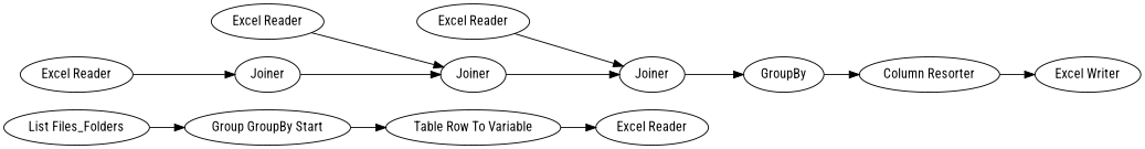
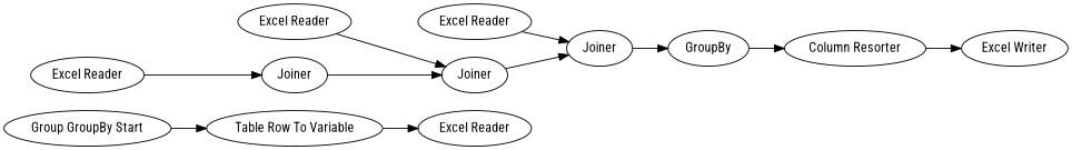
  digraph {
    fontname="Roboto Condensed"
    rankdir=LR
    node [fontname="Roboto Condensed"]
    edge [fontname="Roboto Condensed"]
-   n1 [label="List Files_Folders"]
    n2 [label="Group GroupBy Start"]
    n3 [label="Table Row To Variable"]
    n4 [label="Excel Reader"]
    n5 [label=Joiner]
    n6 [label=Joiner]
    n7 [label=Joiner]
    n8 [label="Excel Reader"]
    n9 [label=GroupBy]
    n10 [label="Column Resorter"]
    n11 [label="Excel Writer"]
    n12 [label="Excel Reader"]
    n13 [label="Excel Reader"]
-   n1 -> n2
    n2 -> n3
    n3 -> n4
    n5 -> n6
    n6 -> n7
    n7 -> n9
    n8 -> n5
    n9 -> n10
    n10 -> n11
    n12 -> n6
    n13 -> n7
  }
